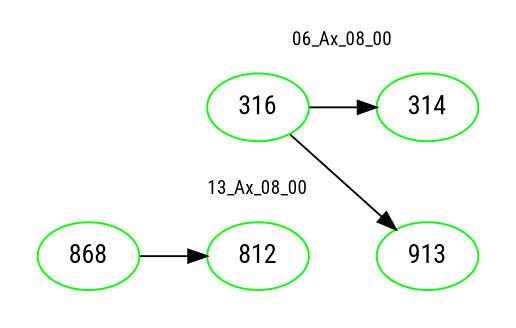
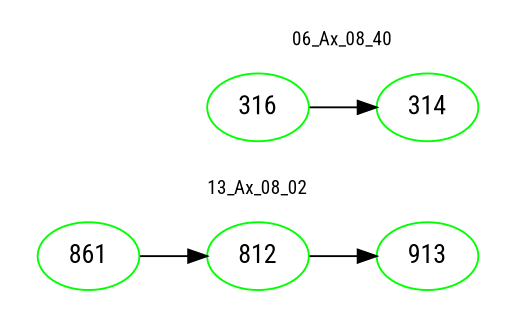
  digraph {
    fontname="Roboto Condensed"
    rankdir=LR
    node [color=green fontname="Roboto Condensed"]
    edge [color=black fontname="Roboto Condensed"]
    n1 [label=316]
    n2 [label=314]
-   n3 [label=868]
+   n3 [label=861]
    n4 [label=812]
    n5 [label=913]
    subgraph cluster_1 {
      color=white
      fontsize=10
-     label="06_Ax_08_00"
+     label="06_Ax_08_40"
      n1
      n2
    }
    subgraph cluster_2 {
      color=white
      fontsize=10
-     label="13_Ax_08_00"
+     label="13_Ax_08_02"
      n3
      n4
      n5
    }
    n1 -> n2
    n3 -> n4
-   n1 -> n5
+   n4 -> n5
  }
